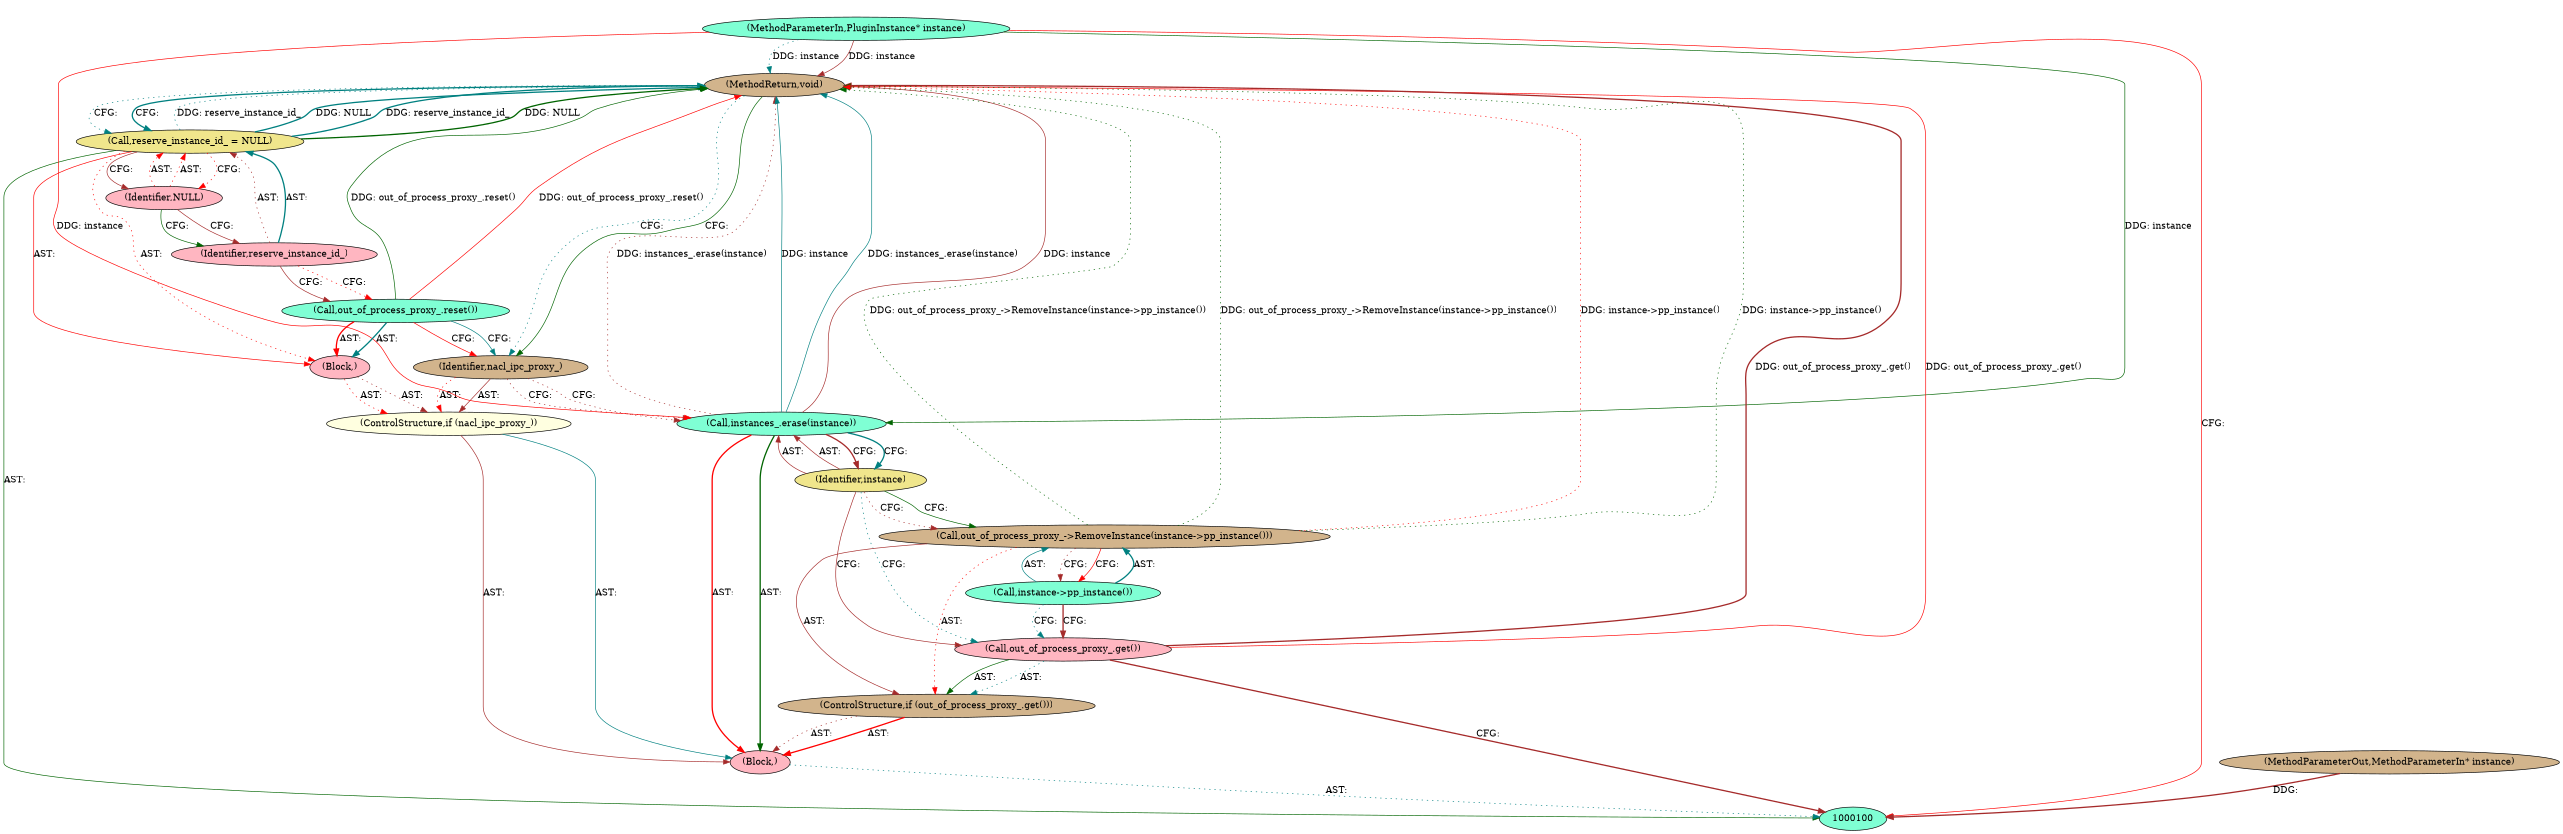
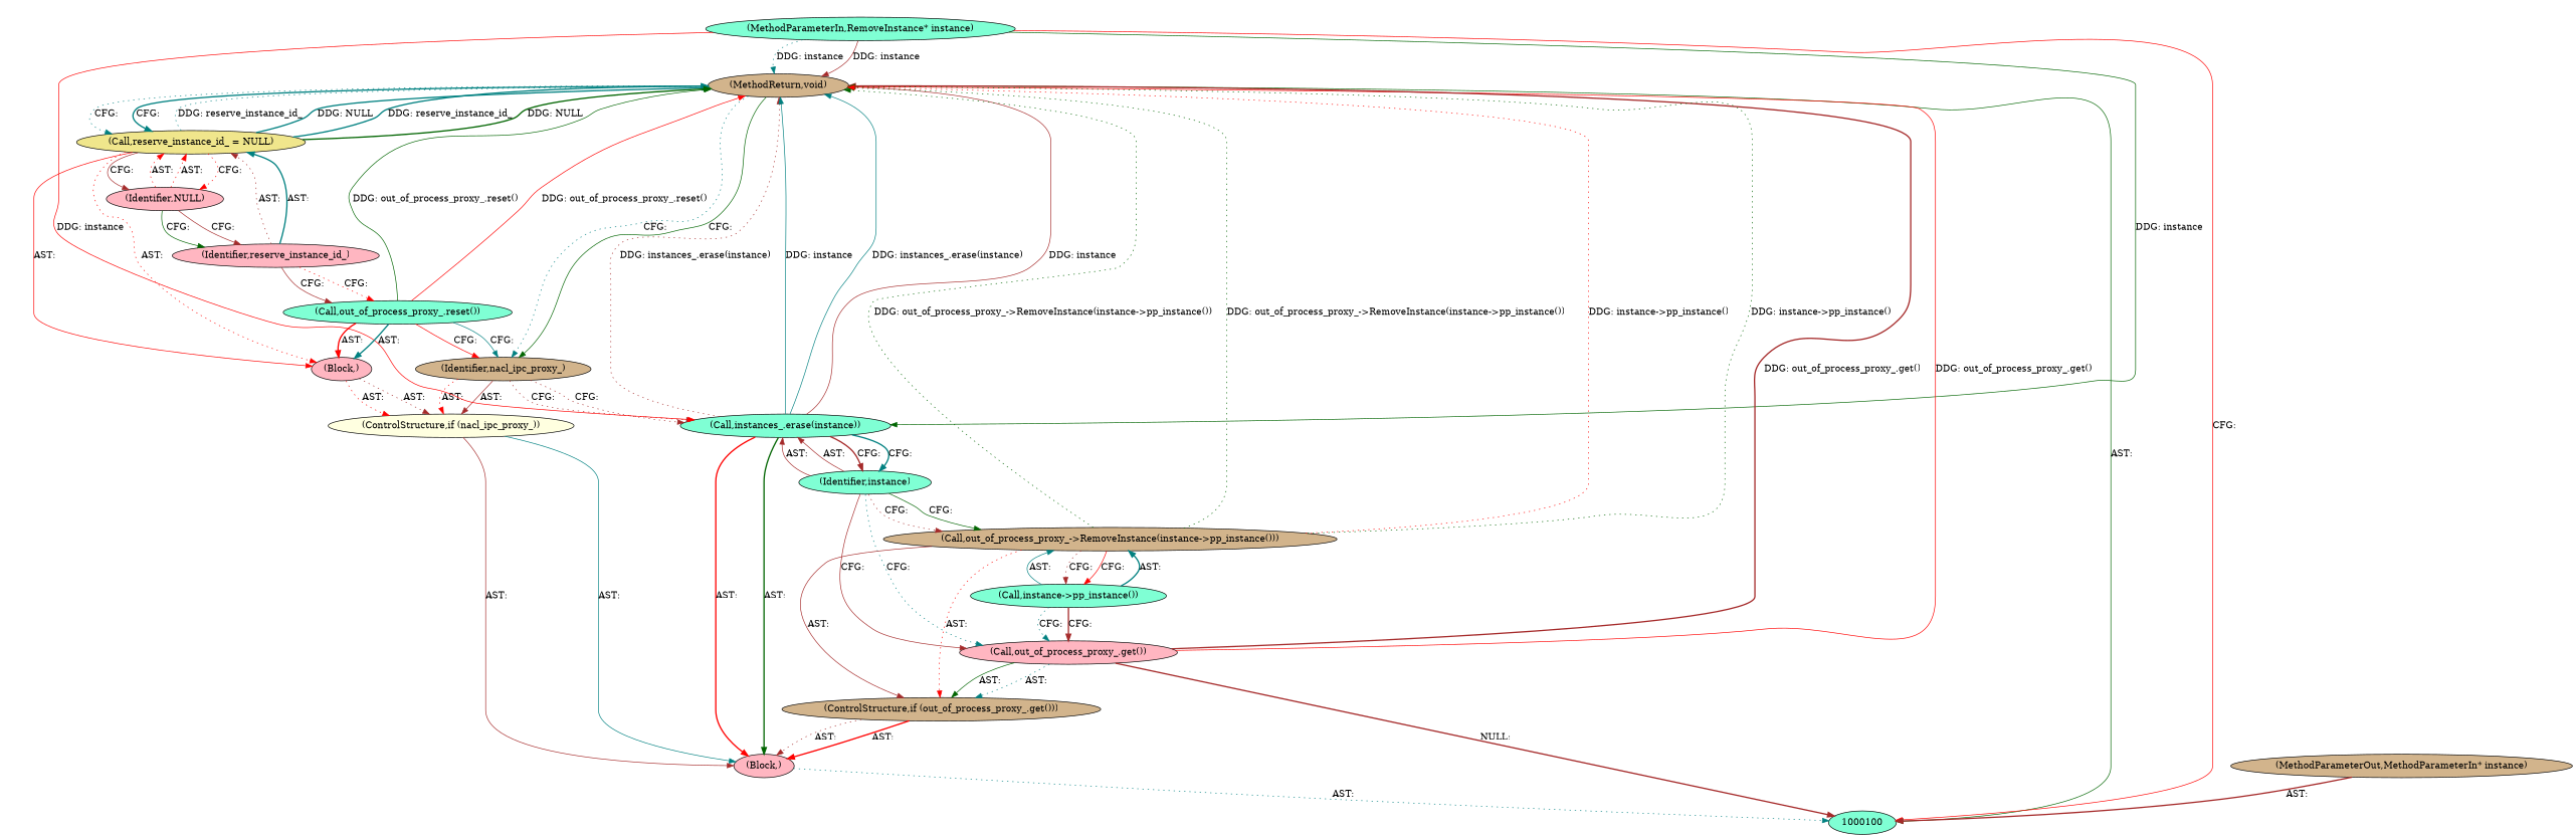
  digraph {
    node [fillcolor=tan style=filled]
    edge [color=brown style=solid]
    n1 [label="(MethodReturn,void)"]
    n2 [label="(Identifier,nacl_ipc_proxy_)"]
    n3 [fillcolor=khaki label="(Call,reserve_instance_id_ = NULL)"]
    1000100 [fillcolor=aquamarine]
    n5 [fillcolor=aquamarine label="(Call,instances_.erase(instance))"]
    n6 [fillcolor=lightyellow label="(ControlStructure,if (nacl_ipc_proxy_))"]
    n7 [fillcolor=lightpink label="(Block,)"]
    n8 [fillcolor=lightpink label="(Identifier,NULL)"]
-   n9 [fillcolor=aquamarine label="(MethodParameterIn,PluginInstance* instance)"]
+   n9 [fillcolor=aquamarine label="(MethodParameterIn,RemoveInstance* instance)"]
    n10 [fillcolor=lightpink label="(Block,)"]
-   n11 [fillcolor=khaki label="(Identifier,instance)"]
+   n11 [fillcolor=aquamarine label="(Identifier,instance)"]
    n12 [label="(MethodParameterOut,MethodParameterIn* instance)"]
    n13 [label="(ControlStructure,if (out_of_process_proxy_.get()))"]
    n14 [fillcolor=lightpink label="(Call,out_of_process_proxy_.get())"]
    n15 [fillcolor=aquamarine label="(Call,instance->pp_instance())"]
    n16 [label="(Call,out_of_process_proxy_->RemoveInstance(instance->pp_instance()))"]
    n17 [fillcolor=aquamarine label="(Call,out_of_process_proxy_.reset())"]
    n18 [fillcolor=lightpink label="(Identifier,reserve_instance_id_)"]
    n1 -> n2 [color=teal label="CFG: " style=dotted]
    n1 -> n2 [color=darkgreen label="CFG: "]
    n1 -> n3 [color=teal label="CFG: " style=dotted]
    n1 -> n3 [color=teal label="CFG: " style=bold]
-   n3 -> 1000100 [color=darkgreen label="AST: "]
+   n1 -> 1000100 [color=darkgreen label="AST: "]
    n2 -> n5 [label="CFG: " style=dotted]
    n2 -> n5 [label="CFG: " style=dotted]
    n2 -> n6 [color=red label="AST: " style=dotted]
    n2 -> n6 [label="AST: "]
    n3 -> n1 [color=teal label="DDG: reserve_instance_id_" style=dotted]
    n3 -> n1 [color=teal label="DDG: NULL" style=bold]
    n3 -> n1 [color=teal label="DDG: reserve_instance_id_" style=bold]
    n3 -> n1 [color=darkgreen label="DDG: NULL" style=bold]
    n3 -> n7 [color=red label="AST: " style=dotted]
    n3 -> n7 [color=red label="AST: "]
    n3 -> n8 [color=red label="CFG: " style=dotted]
    n3 -> n8 [label="CFG: "]
    n5 -> n1 [label="DDG: instance"]
    n5 -> n1 [label="DDG: instances_.erase(instance)" style=dotted]
    n5 -> n1 [color=teal label="DDG: instance"]
    n5 -> n1 [color=teal label="DDG: instances_.erase(instance)"]
    n5 -> n10 [color=red label="AST: " style=bold]
    n5 -> n10 [color=darkgreen label="AST: " style=bold]
    n5 -> n11 [label="CFG: " style=bold]
    n5 -> n11 [color=teal label="CFG: " style=bold]
    n6 -> n10 [color=teal label="AST: "]
    n6 -> n10 [label="AST: "]
    n7 -> n6 [label="AST: " style=dotted]
    n7 -> n6 [color=red label="AST: " style=dotted]
    n8 -> n3 [color=red label="AST: " style=dotted]
    n8 -> n3 [color=red label="AST: " style=dotted]
    n8 -> n18 [label="CFG: "]
    n8 -> n18 [color=darkgreen label="CFG: "]
    n9 -> n1 [label="DDG: instance"]
    n9 -> n1 [color=teal label="DDG: instance" style=dotted]
    n9 -> 1000100 [color=red label="CFG: "]
    n9 -> n5 [color=darkgreen label="DDG: instance"]
    n9 -> n5 [color=red label="DDG: instance"]
    n10 -> 1000100 [color=teal label="AST: " style=dotted]
    n11 -> n5 [label="AST: "]
    n11 -> n5 [label="AST: "]
    n11 -> n14 [label="CFG: "]
    n11 -> n14 [color=teal label="CFG: " style=dotted]
    n11 -> n16 [color=darkgreen label="CFG: "]
    n11 -> n16 [label="CFG: " style=dotted]
-   n12 -> 1000100 [label="DDG: " style=bold]
+   n12 -> 1000100 [label="AST: " style=bold]
    n13 -> n10 [color=red label="AST: " style=bold]
    n13 -> n10 [label="AST: " style=dotted]
    n14 -> n1 [color=red label="DDG: out_of_process_proxy_.get()"]
    n14 -> n1 [label="DDG: out_of_process_proxy_.get()" style=bold]
-   n14 -> 1000100 [label="CFG: " style=bold]
+   n14 -> 1000100 [label="NULL: " style=bold]
    n14 -> n13 [color=teal label="AST: " style=dotted]
    n14 -> n13 [color=darkgreen label="AST: "]
    n15 -> n14 [label="CFG: " style=bold]
    n15 -> n14 [color=teal label="CFG: " style=dotted]
    n15 -> n16 [color=teal label="AST: " style=bold]
    n15 -> n16 [color=teal label="AST: "]
    n16 -> n1 [color=darkgreen label="DDG: out_of_process_proxy_->RemoveInstance(instance->pp_instance())" style=dotted]
    n16 -> n1 [color=darkgreen label="DDG: instance->pp_instance()" style=dotted]
    n16 -> n1 [color=darkgreen label="DDG: out_of_process_proxy_->RemoveInstance(instance->pp_instance())" style=dotted]
    n16 -> n1 [color=red label="DDG: instance->pp_instance()" style=dotted]
    n16 -> n13 [color=red label="AST: " style=dotted]
    n16 -> n13 [label="AST: "]
    n16 -> n15 [label="CFG: " style=dotted]
    n16 -> n15 [color=red label="CFG: "]
    n17 -> n1 [color=darkgreen label="DDG: out_of_process_proxy_.reset()"]
    n17 -> n1 [color=red label="DDG: out_of_process_proxy_.reset()"]
    n17 -> n2 [color=red label="CFG: "]
    n17 -> n2 [color=teal label="CFG: "]
    n17 -> n7 [color=teal label="AST: " style=bold]
    n17 -> n7 [color=red label="AST: " style=bold]
    n18 -> n3 [color=teal label="AST: " style=bold]
    n18 -> n3 [label="AST: " style=dotted]
    n18 -> n17 [color=red label="CFG: " style=dotted]
    n18 -> n17 [label="CFG: "]
  }
